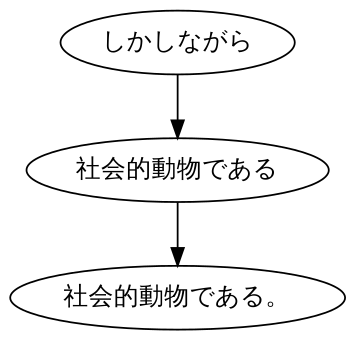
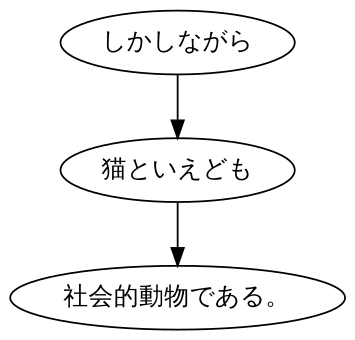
  digraph {
    fontname=Montserrat
    node [fontname=Montserrat]
    edge [fontname=Montserrat]
    n1 [label="しかしながら"]
-   n2 [label="社会的動物である"]
+   n2 [label="猫といえども"]
    n3 [label="社会的動物である。"]
    n1 -> n2
    n2 -> n3
  }
